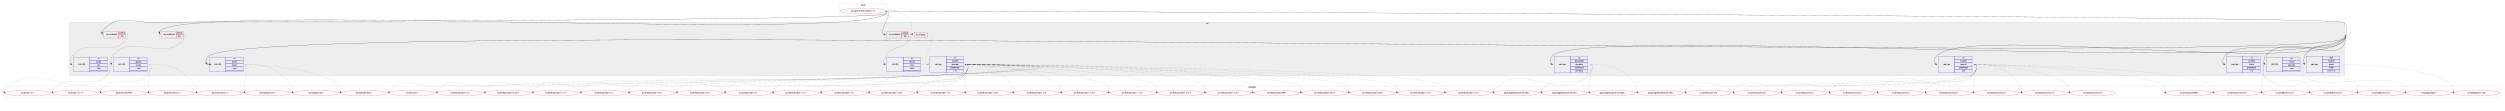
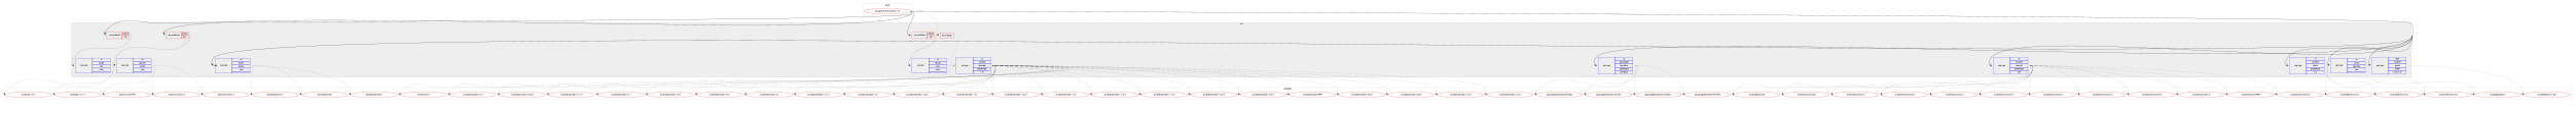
  digraph {
    compound=true
    concentrate=true
    fontname="Open Sans"
    fontsize=10
    newrank=true
    rankdir=TB
    ranksep=1.5
    node [color=red fontname="Open Sans" fontsize=10]
    edge [arrowhead=vee fontname="Open Sans" headport=w style=dotted tailport=e weight=100]
    n1 [label="sys-apps/the_silver_searcher-2.1.0" width=4]
    n2 [color=blue label=<<TABLE BORDER="0" CELLBORDER="1" CELLSPACING="0" CELLPADDING="4" WIDTH="220"><TR><TD ROWSPAN="6" CELLPADDING="30">pack_dep</TD></TR><TR><TD WIDTH="110">no</TD></TR><TR><TD>sys-devel</TD></TR><TR><TD>automake</TD></TR><TR><TD>greaterequal</TD></TR><TR><TD>1.15</TD></TR></TABLE>> shape=none]
    n3 [label=<<TABLE BORDER="0" CELLBORDER="1" CELLSPACING="0" CELLPADDING="4"><TR><TD CELLPADDING="10">any_of_group</TD></TR></TABLE>> shape=none]
    n4 [color=blue label=<<TABLE BORDER="0" CELLBORDER="1" CELLSPACING="0" CELLPADDING="4" WIDTH="220"><TR><TD ROWSPAN="6" CELLPADDING="30">pack_dep</TD></TR><TR><TD WIDTH="110">no</TD></TR><TR><TD>dev-util</TD></TR><TR><TD>cram</TD></TR><TR><TD>none</TD></TR><TR><TD></TD></TR></TABLE>> shape=none]
    n5 [label=<<TABLE BORDER="0" CELLBORDER="1" CELLSPACING="0" CELLPADDING="4"><TR><TD ROWSPAN="3" CELLPADDING="10">use_conditional</TD></TR><TR><TD>positive</TD></TR><TR><TD>test</TD></TR></TABLE>> shape=none]
    n6 [color=blue label=<<TABLE BORDER="0" CELLBORDER="1" CELLSPACING="0" CELLPADDING="4" WIDTH="220"><TR><TD ROWSPAN="6" CELLPADDING="30">pack_dep</TD></TR><TR><TD WIDTH="110">no</TD></TR><TR><TD>app-portage</TD></TR><TR><TD>elt-patches</TD></TR><TR><TD>greaterequal</TD></TR><TR><TD>20170422</TD></TR></TABLE>> shape=none]
    n7 [color=blue label=<<TABLE BORDER="0" CELLBORDER="1" CELLSPACING="0" CELLPADDING="4" WIDTH="220"><TR><TD ROWSPAN="6" CELLPADDING="30">pack_dep</TD></TR><TR><TD WIDTH="110">no</TD></TR><TR><TD>sys-devel</TD></TR><TR><TD>autoconf</TD></TR><TR><TD>greaterequal</TD></TR><TR><TD>2.69</TD></TR></TABLE>> shape=none]
    n8 [color=blue label=<<TABLE BORDER="0" CELLBORDER="1" CELLSPACING="0" CELLPADDING="4" WIDTH="220"><TR><TD ROWSPAN="6" CELLPADDING="30">pack_dep</TD></TR><TR><TD WIDTH="110">no</TD></TR><TR><TD>sys-devel</TD></TR><TR><TD>libtool</TD></TR><TR><TD>greaterequal</TD></TR><TR><TD>2.4</TD></TR></TABLE>> shape=none]
    n9 [color=blue label=<<TABLE BORDER="0" CELLBORDER="1" CELLSPACING="0" CELLPADDING="4" WIDTH="220"><TR><TD ROWSPAN="6" CELLPADDING="30">pack_dep</TD></TR><TR><TD WIDTH="110">no</TD></TR><TR><TD>virtual</TD></TR><TR><TD>pkgconfig</TD></TR><TR><TD>none</TD></TR><TR><TD></TD></TR></TABLE>> shape=none]
    n10 [color=blue label=<<TABLE BORDER="0" CELLBORDER="1" CELLSPACING="0" CELLPADDING="4" WIDTH="220"><TR><TD ROWSPAN="6" CELLPADDING="30">pack_dep</TD></TR><TR><TD WIDTH="110">weak</TD></TR><TR><TD>sys-devel</TD></TR><TR><TD>gettext</TD></TR><TR><TD>smaller</TD></TR><TR><TD>0.18.1.1-r3</TD></TR></TABLE>> shape=none]
    n11 [color=blue label=<<TABLE BORDER="0" CELLBORDER="1" CELLSPACING="0" CELLPADDING="4" WIDTH="220"><TR><TD ROWSPAN="6" CELLPADDING="30">pack_dep</TD></TR><TR><TD WIDTH="110">no</TD></TR><TR><TD>app-arch</TD></TR><TR><TD>xz-utils</TD></TR><TR><TD>none</TD></TR><TR><TD></TD></TR></TABLE>> shape=none]
    n12 [label=<<TABLE BORDER="0" CELLBORDER="1" CELLSPACING="0" CELLPADDING="4"><TR><TD ROWSPAN="3" CELLPADDING="10">use_conditional</TD></TR><TR><TD>positive</TD></TR><TR><TD>lzma</TD></TR></TABLE>> shape=none]
    n13 [color=blue label=<<TABLE BORDER="0" CELLBORDER="1" CELLSPACING="0" CELLPADDING="4" WIDTH="220"><TR><TD ROWSPAN="6" CELLPADDING="30">pack_dep</TD></TR><TR><TD WIDTH="110">no</TD></TR><TR><TD>sys-libs</TD></TR><TR><TD>zlib</TD></TR><TR><TD>none</TD></TR><TR><TD></TD></TR></TABLE>> shape=none]
    n14 [label=<<TABLE BORDER="0" CELLBORDER="1" CELLSPACING="0" CELLPADDING="4"><TR><TD ROWSPAN="3" CELLPADDING="10">use_conditional</TD></TR><TR><TD>positive</TD></TR><TR><TD>zlib</TD></TR></TABLE>> shape=none]
    n15 [color=blue label=<<TABLE BORDER="0" CELLBORDER="1" CELLSPACING="0" CELLPADDING="4" WIDTH="220"><TR><TD ROWSPAN="6" CELLPADDING="30">pack_dep</TD></TR><TR><TD WIDTH="110">no</TD></TR><TR><TD>dev-libs</TD></TR><TR><TD>libpcre</TD></TR><TR><TD>none</TD></TR><TR><TD></TD></TR></TABLE>> shape=none]
    n16 [label="sys-devel/automake-1.10.3-r1" width=4]
    n17 [label="sys-devel/automake-1.10.3-r2" width=4]
    n18 [label="sys-devel/automake-1.11.6-r1" width=4]
    n19 [label="sys-devel/automake-1.11.6-r2" width=4]
    n20 [label="sys-devel/automake-1.12.6" width=4]
    n21 [label="sys-devel/automake-1.12.6-r1" width=4]
    n22 [label="sys-devel/automake-1.13.4" width=4]
    n23 [label="sys-devel/automake-1.13.4-r1" width=4]
    n24 [label="sys-devel/automake-1.14.1" width=4]
    n25 [label="sys-devel/automake-1.14.1-r1" width=4]
    n26 [label="sys-devel/automake-1.15" width=4]
    n27 [label="sys-devel/automake-1.15-r1" width=4]
    n28 [label="sys-devel/automake-1.15-r2" width=4]
    n29 [label="sys-devel/automake-1.15.1" width=4]
    n30 [label="sys-devel/automake-1.15.1-r1" width=4]
    n31 [label="sys-devel/automake-1.4_p6-r2" width=4]
    n32 [label="sys-devel/automake-1.5-r2" width=4]
    n33 [label="sys-devel/automake-1.6.3-r2" width=4]
    n34 [label="sys-devel/automake-1.7.9-r3" width=4]
    n35 [label="sys-devel/automake-1.8.5-r5" width=4]
    n36 [label="sys-devel/automake-1.9.6-r4" width=4]
    n37 [label="sys-devel/automake-9999" width=4]
    n38 [label="dev-util/cram-0.7" width=4]
    n39 [label="app-portage/elt-patches-20170317" width=4]
    n40 [label="app-portage/elt-patches-20170422" width=4]
    n41 [label="app-portage/elt-patches-20170815" width=4]
    n42 [label="app-portage/elt-patches-20170426.1" width=4]
+   n43 [label="sys-devel/autoconf-2.13" width=4]
    n44 [label="sys-devel/autoconf-2.59-r7" width=4]
    n45 [label="sys-devel/autoconf-2.61-r2" width=4]
    n46 [label="sys-devel/autoconf-2.62-r1" width=4]
    n47 [label="sys-devel/autoconf-2.63-r1" width=4]
    n48 [label="sys-devel/autoconf-2.64" width=4]
    n49 [label="sys-devel/autoconf-2.65-r1" width=4]
    n50 [label="sys-devel/autoconf-2.67" width=4]
    n51 [label="sys-devel/autoconf-2.68" width=4]
-   n52 [label="sys-devel/autoconf-2.69" width=4]
+   n52 [label="sys-devel/group-2.69" width=4]
    n53 [label="sys-devel/autoconf-2.69-r4" width=4]
    n54 [label="sys-devel/autoconf-9999" width=4]
    n55 [label="sys-devel/libtool-2.4.6-r2" width=4]
    n56 [label="sys-devel/libtool-2.4.6-r3" width=4]
    n57 [label="sys-devel/libtool-2.4.6-r4" width=4]
    n58 [label="virtual/pkgconfig-0-r1" width=4]
    n59 [label="sys-devel/gettext-0.19.8.1" width=4]
    n60 [label="app-arch/xz-utils-5.2.2" width=4]
    n61 [label="app-arch/xz-utils-5.2.3" width=4]
    n62 [label="app-arch/xz-utils-9999" width=4]
    n63 [label="sys-libs/zlib-1.6.11" width=4]
    n64 [label="sys-libs/zlib-1.2.11-r1" width=4]
    n65 [label="dev-libs/libpcre-8.40-r1" width=4]
    n66 [label="dev-libs/libpcre-8.41" width=4]
    n67 [label="dev-libs/libpcre-8.41-r1" width=4]
    subgraph cluster_1 {
      color=gray
      label=<<i>ebuild</i>>
      rank=same
      n1
    }
    subgraph cluster_2 {
      color=gray
      label=<<i>dependencies</i>>
      subgraph cluster_3 {
        color=gray
        fillcolor="#eeeeee"
        label=<<i>compile</i>>
        style=filled
        subgraph sub_4 {
          color=gray
          fillcolor="#eeeeee"
          label=<<i>compile</i>>
          style=filled
          n3
          subgraph sub_5 {
            color=gray
            fillcolor="#eeeeee"
            label=<<i>compile</i>>
            style=filled
            n2
          }
        }
        subgraph sub_6 {
          color=gray
          fillcolor="#eeeeee"
          label=<<i>compile</i>>
          style=filled
          n5
          subgraph sub_7 {
            color=gray
            fillcolor="#eeeeee"
            label=<<i>compile</i>>
            style=filled
            n4
          }
        }
        subgraph sub_8 {
          color=gray
          fillcolor="#eeeeee"
          label=<<i>compile</i>>
          style=filled
          n6
        }
        subgraph sub_9 {
          color=gray
          fillcolor="#eeeeee"
          label=<<i>compile</i>>
          style=filled
          n7
        }
        subgraph sub_10 {
          color=gray
          fillcolor="#eeeeee"
          label=<<i>compile</i>>
          style=filled
          n8
        }
        subgraph sub_11 {
          color=gray
          fillcolor="#eeeeee"
          label=<<i>compile</i>>
          style=filled
          n9
        }
        subgraph sub_12 {
          color=gray
          fillcolor="#eeeeee"
          label=<<i>compile</i>>
          style=filled
          n10
        }
      }
      subgraph cluster_13 {
        color=gray
        fillcolor="#eeeeee"
        label=<<i>compile and run</i>>
        style=filled
        subgraph sub_14 {
          color=gray
          fillcolor="#eeeeee"
          label=<<i>compile and run</i>>
          style=filled
          n12
          subgraph sub_15 {
            color=gray
            fillcolor="#eeeeee"
            label=<<i>compile and run</i>>
            style=filled
            n11
          }
        }
        subgraph sub_16 {
          color=gray
          fillcolor="#eeeeee"
          label=<<i>compile and run</i>>
          style=filled
          n14
          subgraph sub_17 {
            color=gray
            fillcolor="#eeeeee"
            label=<<i>compile and run</i>>
            style=filled
            n13
          }
        }
        subgraph sub_18 {
          color=gray
          fillcolor="#eeeeee"
          label=<<i>compile and run</i>>
          style=filled
          n15
        }
      }
      subgraph cluster_19 {
        color=gray
        fillcolor="#eeeeee"
        label=<<i>run</i>>
        style=filled
      }
    }
    subgraph cluster_20 {
      color=gray
      label=<<i>candidates</i>>
      rank=same
      subgraph sub_21 {
        color=black
        label=<<i>candidates</i>>
        nodesep=1
        rank=same
        n16
        n17
        n18
        n19
        n20
        n21
        n22
        n23
        n24
        n25
        n26
        n27
        n28
        n29
        n30
        n31
        n32
        n33
        n34
        n35
        n36
        n37
      }
      subgraph sub_22 {
        color=black
        label=<<i>candidates</i>>
        nodesep=1
        rank=same
        n38
      }
      subgraph sub_23 {
        color=black
        label=<<i>candidates</i>>
        nodesep=1
        rank=same
        n39
        n40
        n41
        n42
      }
      subgraph sub_24 {
        color=black
        label=<<i>candidates</i>>
        nodesep=1
        rank=same
+       n43
        n44
        n45
        n46
        n47
        n48
        n49
        n50
        n51
        n52
        n53
        n54
      }
      subgraph sub_25 {
        color=black
        label=<<i>candidates</i>>
        nodesep=1
        rank=same
        n55
        n56
        n57
      }
      subgraph sub_26 {
        color=black
        label=<<i>candidates</i>>
        nodesep=1
        rank=same
        n58
      }
      subgraph sub_27 {
        color=black
        label=<<i>candidates</i>>
        nodesep=1
        rank=same
        n59
      }
      subgraph sub_28 {
        color=black
        label=<<i>candidates</i>>
        nodesep=1
        rank=same
        n60
        n61
        n62
      }
      subgraph sub_29 {
        color=black
        label=<<i>candidates</i>>
        nodesep=1
        rank=same
        n63
        n64
      }
      subgraph sub_30 {
        color=black
        label=<<i>candidates</i>>
        nodesep=1
        rank=same
        n65
        n66
        n67
      }
    }
    n1 -> n3 [weight=20]
    n1 -> n5 [style=solid weight=20]
    n1 -> n6 [style=solid weight=20]
    n1 -> n7 [style=solid weight=20]
    n1 -> n8 [style=solid weight=20]
    n1 -> n9 [style=solid weight=20]
    n1 -> n10 [style=solid weight=20]
    n1 -> n12 [arrowhead=odotvee style=solid weight=20]
    n1 -> n14 [arrowhead=odotvee style=solid weight=20]
    n1 -> n15 [arrowhead=odotvee style=solid weight=20]
    n2 -> n16
    n2 -> n17
    n2 -> n18
    n2 -> n19
    n2 -> n20
    n2 -> n21
    n2 -> n22
    n2 -> n23
    n2 -> n24
    n2 -> n25
    n2 -> n26
    n2 -> n27
    n2 -> n28
    n2 -> n29
    n2 -> n30
    n2 -> n31
    n2 -> n32
    n2 -> n33
    n2 -> n34
    n2 -> n35
    n2 -> n36
    n2 -> n37
    n3 -> n2 [arrowhead=oinv weight=20]
    n4 -> n38
    n5 -> n4 [style=dashed weight=20]
    n6 -> n39
    n6 -> n40
    n6 -> n41
    n6 -> n42
+   n7 -> n43
    n7 -> n44
    n7 -> n45
    n7 -> n46
    n7 -> n47
    n7 -> n48
    n7 -> n49
    n7 -> n50
    n7 -> n51
    n7 -> n52
    n7 -> n53
    n7 -> n54
    n8 -> n55
    n8 -> n56
    n8 -> n57
    n9 -> n58
    n10 -> n59
    n11 -> n60
    n11 -> n61
    n11 -> n62
    n12 -> n11 [style=dashed weight=20]
    n13 -> n63
    n13 -> n64
    n14 -> n13 [style=dashed weight=20]
    n15 -> n65
    n15 -> n66
    n15 -> n67
  }
